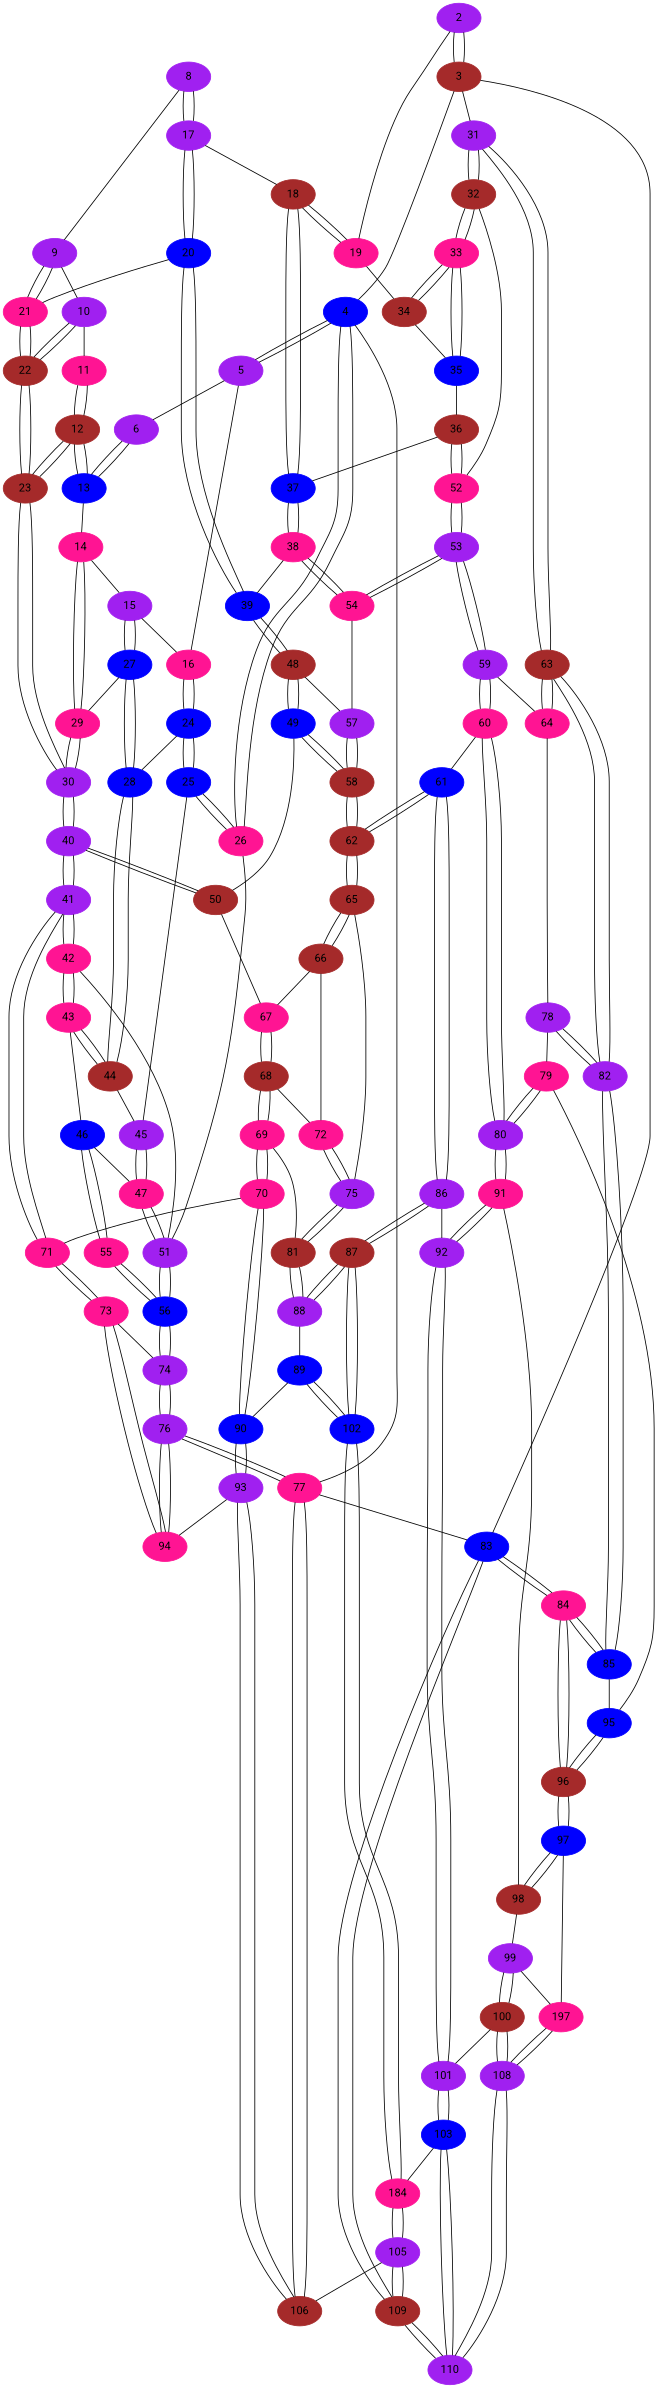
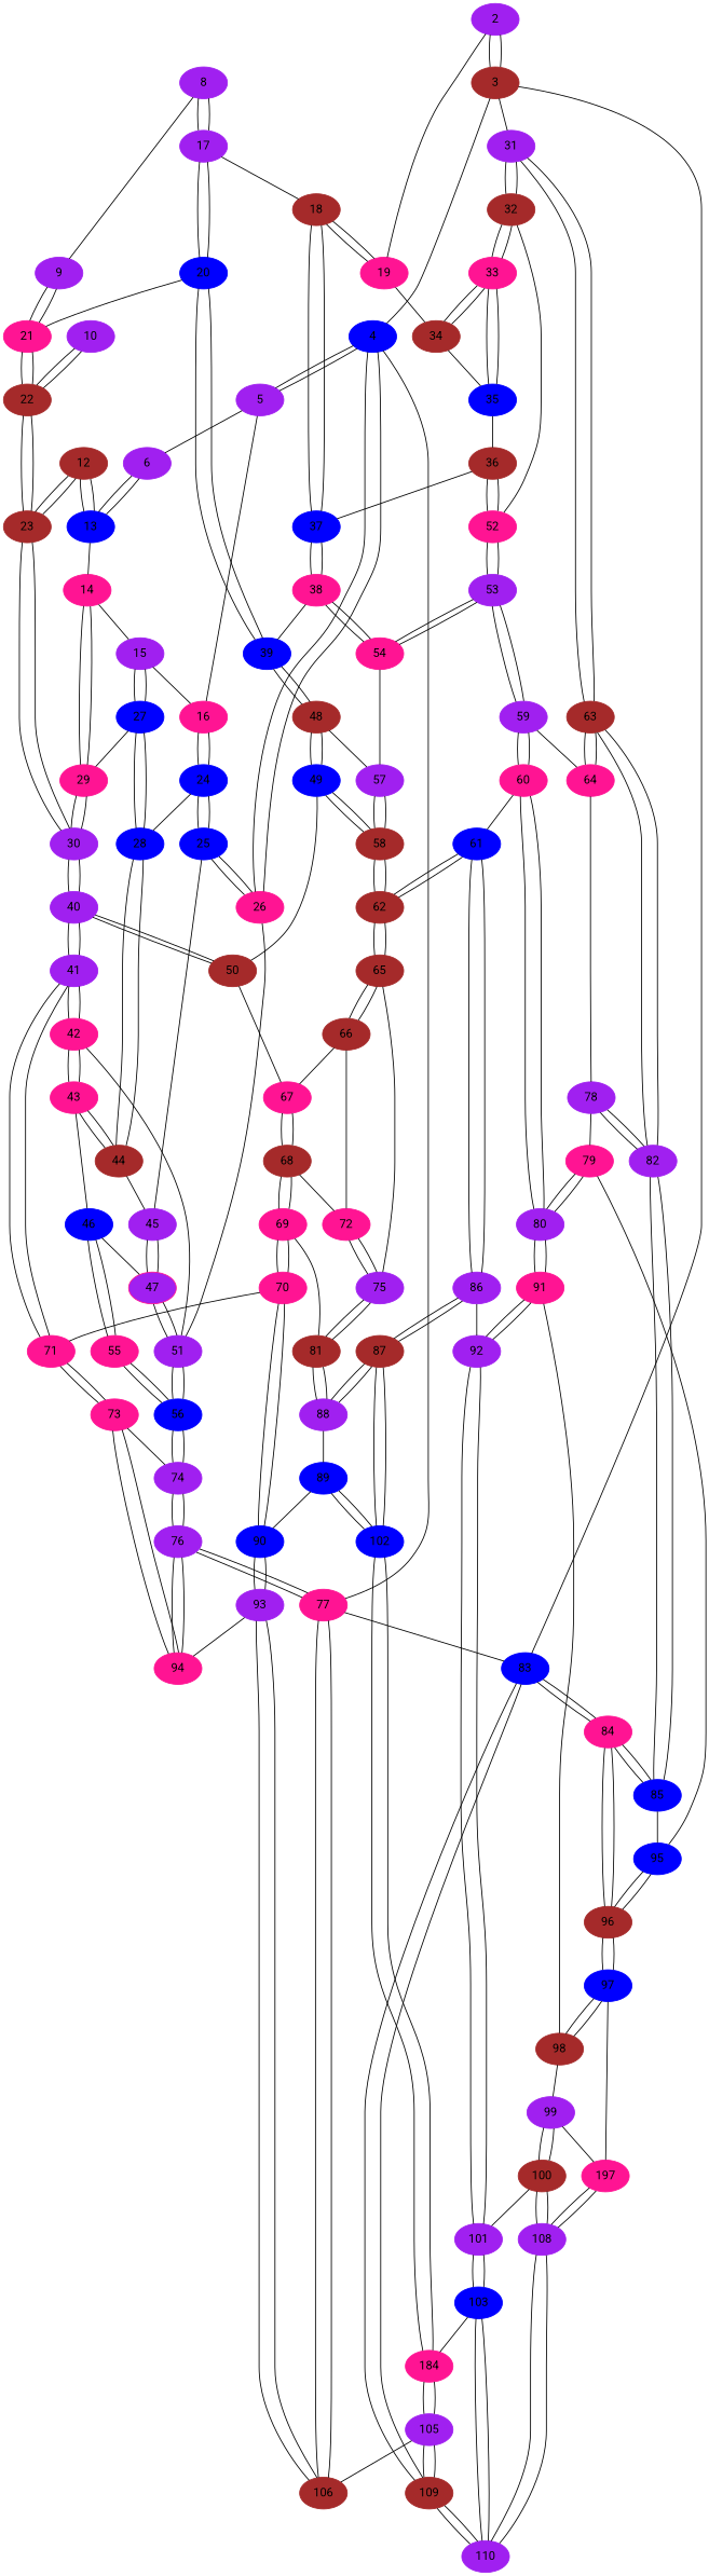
  graph {
    fontname=Roboto
    node [color=purple fontname=Roboto style=filled]
    edge [fontname=Roboto]
    3 [color=brown]
    2
    19 [color=deeppink]
    8
    9
    17
    4 [color=blue]
    31
    83 [color=blue]
    34 [color=brown]
    5
    26 [color=deeppink]
    77 [color=deeppink]
    32 [color=brown]
    63 [color=brown]
    84 [color=deeppink]
    109 [color=brown]
    6
    16 [color=deeppink]
    51
    106 [color=brown]
    13 [color=blue]
    24 [color=blue]
    14 [color=deeppink]
-   11 [color=deeppink]
    12 [color=brown]
    10
    21 [color=deeppink]
    18 [color=brown]
    20 [color=blue]
    22 [color=brown]
    23 [color=brown]
    30
    15
    29 [color=deeppink]
    27 [color=blue]
    28 [color=blue]
    25 [color=blue]
    37 [color=blue]
    39 [color=blue]
    38 [color=deeppink]
    35 [color=blue]
    48 [color=brown]
    40
    45
    44 [color=brown]
-   47 [color=deeppink]
+   47 [color=deeppink fillcolor=purple]
    56 [color=blue]
    41
    50 [color=brown]
    33 [color=deeppink]
    52 [color=deeppink]
    64 [color=deeppink]
    82
    53
    36 [color=brown]
    54 [color=deeppink]
    57
    49 [color=blue]
    42 [color=deeppink]
    71 [color=deeppink]
    67 [color=deeppink]
    43 [color=deeppink]
    73 [color=deeppink]
    46 [color=blue]
    55 [color=deeppink]
    58 [color=brown]
    62 [color=brown]
    68 [color=brown]
    74
    59
    60 [color=deeppink]
    76
    65 [color=brown]
    61 [color=blue]
    80
    78
    86
    91 [color=deeppink]
    87 [color=brown]
    92
    66 [color=brown]
    75
    85 [color=blue]
    79 [color=deeppink]
    72 [color=deeppink]
    81 [color=brown]
    69 [color=deeppink]
    70 [color=deeppink]
    90 [color=blue]
    88
    93
    94 [color=deeppink]
    95 [color=blue]
    96 [color=brown]
    98 [color=brown]
    89 [color=blue]
    110
    97 [color=blue]
    102 [color=blue]
    101
    n102 [color=deeppink label=184]
    99
    103 [color=blue]
    n105 [color=deeppink label=197]
    108
    100 [color=brown]
    105
    3 -- 4
    3 -- 31
    3 -- 83
    2 -- 3
    2 -- 3
    2 -- 19
    19 -- 34
    8 -- 9
    8 -- 17
    8 -- 17
-   9 -- 10
    9 -- 21
    9 -- 21
    17 -- 18
    17 -- 20
    17 -- 20
    4 -- 5
    4 -- 5
    4 -- 26
    4 -- 26
    4 -- 77
    31 -- 32
    31 -- 32
    31 -- 63
    31 -- 63
    83 -- 84
    83 -- 84
    83 -- 109
    83 -- 109
    34 -- 35
    5 -- 6
    5 -- 16
    26 -- 51
    77 -- 83
    77 -- 106
    77 -- 106
    32 -- 33
    32 -- 33
    32 -- 52
    63 -- 64
    63 -- 64
    63 -- 82
    63 -- 82
    84 -- 85
    84 -- 85
    84 -- 96
    84 -- 96
    109 -- 110
    109 -- 110
    6 -- 13
    6 -- 13
    16 -- 24
    16 -- 24
    51 -- 56
    51 -- 56
    13 -- 14
    24 -- 28
    24 -- 25
    24 -- 25
    14 -- 15
    14 -- 29
    14 -- 29
-   11 -- 12
-   11 -- 12
    12 -- 13
    12 -- 13
    12 -- 23
    12 -- 23
-   10 -- 11
    10 -- 22
    10 -- 22
    21 -- 22
    21 -- 22
    18 -- 19
    18 -- 19
    18 -- 37
    18 -- 37
    20 -- 21
    20 -- 39
    20 -- 39
    22 -- 23
    22 -- 23
    23 -- 30
    23 -- 30
    30 -- 40
    30 -- 40
    15 -- 16
    15 -- 27
    15 -- 27
    29 -- 30
    29 -- 30
    27 -- 29
    27 -- 28
    27 -- 28
    28 -- 44
    28 -- 44
    25 -- 26
    25 -- 26
    25 -- 45
    37 -- 38
    37 -- 38
    39 -- 48
    39 -- 48
    38 -- 39
    38 -- 54
    38 -- 54
    35 -- 36
    48 -- 57
    48 -- 49
    48 -- 49
    40 -- 41
    40 -- 41
    40 -- 50
    40 -- 50
    45 -- 47
    45 -- 47
    44 -- 45
    47 -- 51
    47 -- 51
    56 -- 74
    56 -- 74
    41 -- 42
    41 -- 42
    41 -- 71
    41 -- 71
    50 -- 67
    33 -- 34
    33 -- 34
    33 -- 35
    33 -- 35
    52 -- 53
    52 -- 53
    64 -- 78
    82 -- 85
    82 -- 85
    53 -- 54
    53 -- 54
    53 -- 59
    53 -- 59
    36 -- 37
    36 -- 52
    36 -- 52
    54 -- 57
    57 -- 58
    57 -- 58
    49 -- 50
    49 -- 58
    49 -- 58
    42 -- 51
    42 -- 43
    42 -- 43
    71 -- 73
    71 -- 73
    67 -- 68
    67 -- 68
    43 -- 44
    43 -- 44
    43 -- 46
    73 -- 74
    73 -- 94
    73 -- 94
    46 -- 47
    46 -- 55
    46 -- 55
    55 -- 56
    55 -- 56
    58 -- 62
    58 -- 62
    62 -- 65
    62 -- 65
    68 -- 72
    68 -- 69
    68 -- 69
    74 -- 76
    74 -- 76
    59 -- 64
    59 -- 60
    59 -- 60
    60 -- 61
    60 -- 80
    60 -- 80
    76 -- 77
    76 -- 77
    76 -- 94
    76 -- 94
    65 -- 66
    65 -- 66
    65 -- 75
    61 -- 62
    61 -- 62
    61 -- 86
    61 -- 86
    80 -- 91
    80 -- 91
    78 -- 82
    78 -- 82
    78 -- 79
    86 -- 87
    86 -- 87
    86 -- 92
    91 -- 92
    91 -- 92
    91 -- 98
    87 -- 88
    87 -- 88
    87 -- 102
    87 -- 102
    92 -- 101
    92 -- 101
    66 -- 67
    66 -- 72
    75 -- 81
    75 -- 81
    85 -- 95
    79 -- 80
    79 -- 80
    79 -- 95
    72 -- 75
    72 -- 75
    81 -- 88
    81 -- 88
    69 -- 81
    69 -- 70
    69 -- 70
    70 -- 71
    70 -- 90
    70 -- 90
    90 -- 93
    90 -- 93
    88 -- 89
    93 -- 106
    93 -- 106
    93 -- 94
    95 -- 96
    95 -- 96
    96 -- 97
    96 -- 97
    98 -- 99
    89 -- 90
    89 -- 102
    89 -- 102
    97 -- 98
    97 -- 98
    97 -- n105
    102 -- n102
    102 -- n102
    101 -- 103
    101 -- 103
    n102 -- 105
    n102 -- 105
    99 -- n105
    99 -- 100
    99 -- 100
    103 -- 110
    103 -- 110
    103 -- n102
    n105 -- 108
    n105 -- 108
    108 -- 110
    108 -- 110
    100 -- 101
    100 -- 108
    100 -- 108
    105 -- 109
    105 -- 109
    105 -- 106
  }
